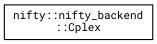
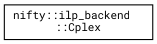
  digraph {
    rankdir=LR
    fontname="Roboto Mono"
-   n1 [color=black fillcolor=white fontname="Roboto Mono" fontsize=10 height=0.2 label="nifty::nifty_backend\l::Cplex" shape=record style=filled width=0.4]
+   n1 [color=black fillcolor=white fontname="Roboto Mono" fontsize=10 height=0.2 label="nifty::ilp_backend\l::Cplex" shape=record style=filled width=0.4]
  }
